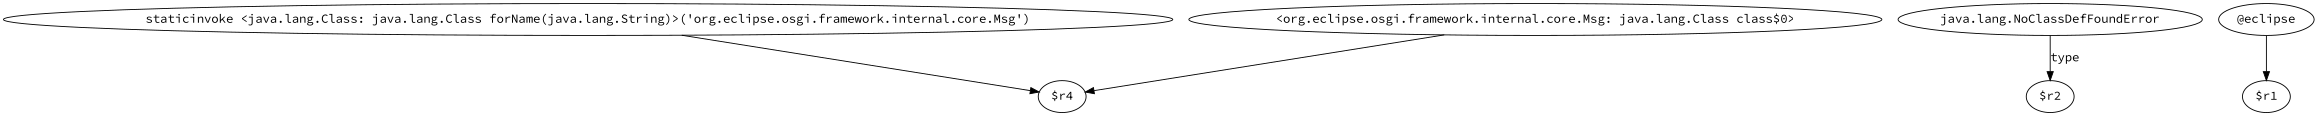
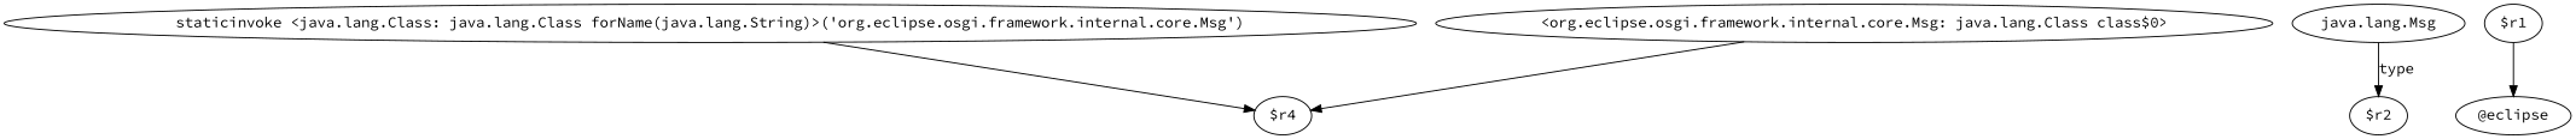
  digraph {
    fontname="Source Code Pro"
    node [fontname="Source Code Pro"]
    edge [fontname="Source Code Pro"]
    n1 [label="staticinvoke <java.lang.Class: java.lang.Class forName(java.lang.String)>('org.eclipse.osgi.framework.internal.core.Msg')"]
    n2 [label="$r4"]
-   n3 [label="java.lang.NoClassDefFoundError"]
+   n3 [label="java.lang.Msg"]
    n4 [label="$r2"]
    n5 [label="<org.eclipse.osgi.framework.internal.core.Msg: java.lang.Class class$0>"]
    n6 [label="@eclipse"]
    n7 [label="$r1"]
    n1 -> n2
    n3 -> n4 [label=type]
    n5 -> n2
-   n6 -> n7
+   n7 -> n6
  }
